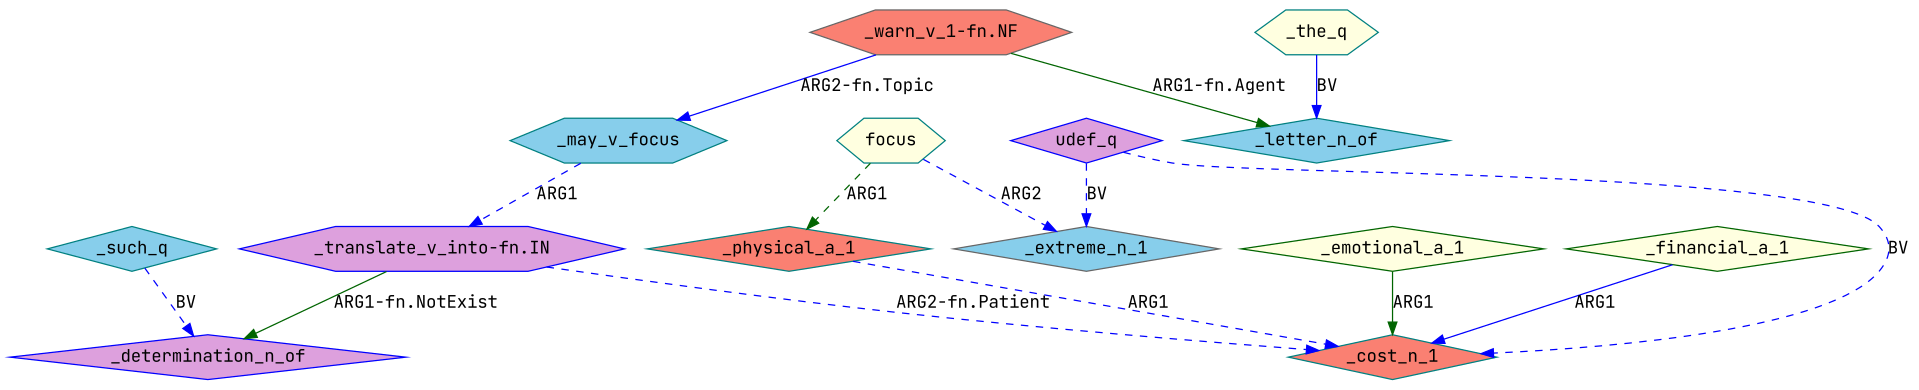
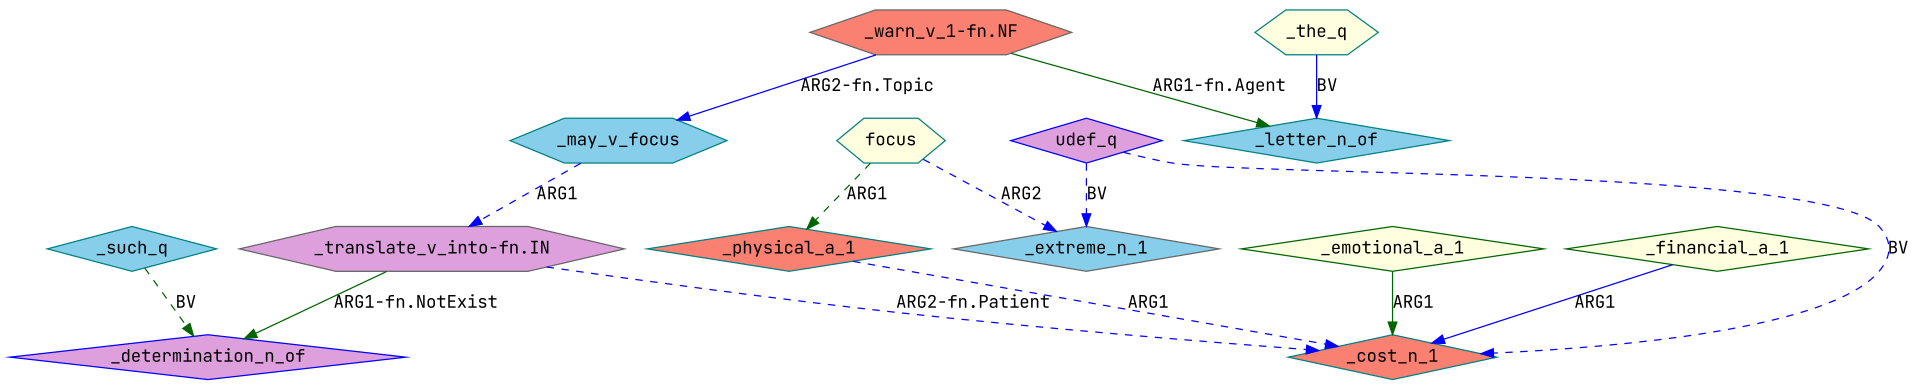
  digraph {
    fontname="JetBrains Mono"
    node [color=teal fillcolor=skyblue fontname="JetBrains Mono" shape=diamond style=filled]
    edge [color=blue fontname="JetBrains Mono" style=dashed]
    n1 [label=_may_v_focus shape=hexagon]
-   "_translate_v_into-fn.IN" [color=blue fillcolor=plum shape=hexagon]
+   "_translate_v_into-fn.IN" [color=gray40 fillcolor=plum shape=hexagon]
    _determination_n_of [color=blue fillcolor=plum]
    _cost_n_1 [fillcolor=salmon]
    _financial_a_1 [color=darkgreen fillcolor=lightyellow]
    udef_q [color=blue fillcolor=plum]
    _extreme_n_1 [color=gray40]
    n8 [fillcolor=lightyellow label=focus shape=hexagon]
    _physical_a_1 [fillcolor=salmon]
    _the_q [fillcolor=lightyellow shape=hexagon]
    _letter_n_of
    "_warn_v_1-fn.NF" [color=gray40 fillcolor=salmon shape=hexagon]
    _such_q
    _emotional_a_1 [color=darkgreen fillcolor=lightyellow]
    n1 -> "_translate_v_into-fn.IN" [label=ARG1]
    "_translate_v_into-fn.IN" -> _determination_n_of [color=darkgreen label="ARG1-fn.NotExist" style=solid]
    "_translate_v_into-fn.IN" -> _cost_n_1 [label="ARG2-fn.Patient"]
    _financial_a_1 -> _cost_n_1 [label=ARG1 style=solid]
    udef_q -> _cost_n_1 [label=BV]
    udef_q -> _extreme_n_1 [label=BV]
    n8 -> _extreme_n_1 [label=ARG2]
    n8 -> _physical_a_1 [color=darkgreen label=ARG1]
    _physical_a_1 -> _cost_n_1 [label=ARG1]
    _the_q -> _letter_n_of [label=BV style=solid]
    "_warn_v_1-fn.NF" -> n1 [label="ARG2-fn.Topic" style=solid]
    "_warn_v_1-fn.NF" -> _letter_n_of [color=darkgreen label="ARG1-fn.Agent" style=solid]
-   _such_q -> _determination_n_of [label=BV]
+   _such_q -> _determination_n_of [color=darkgreen label=BV]
    _emotional_a_1 -> _cost_n_1 [color=darkgreen label=ARG1 style=solid]
  }
